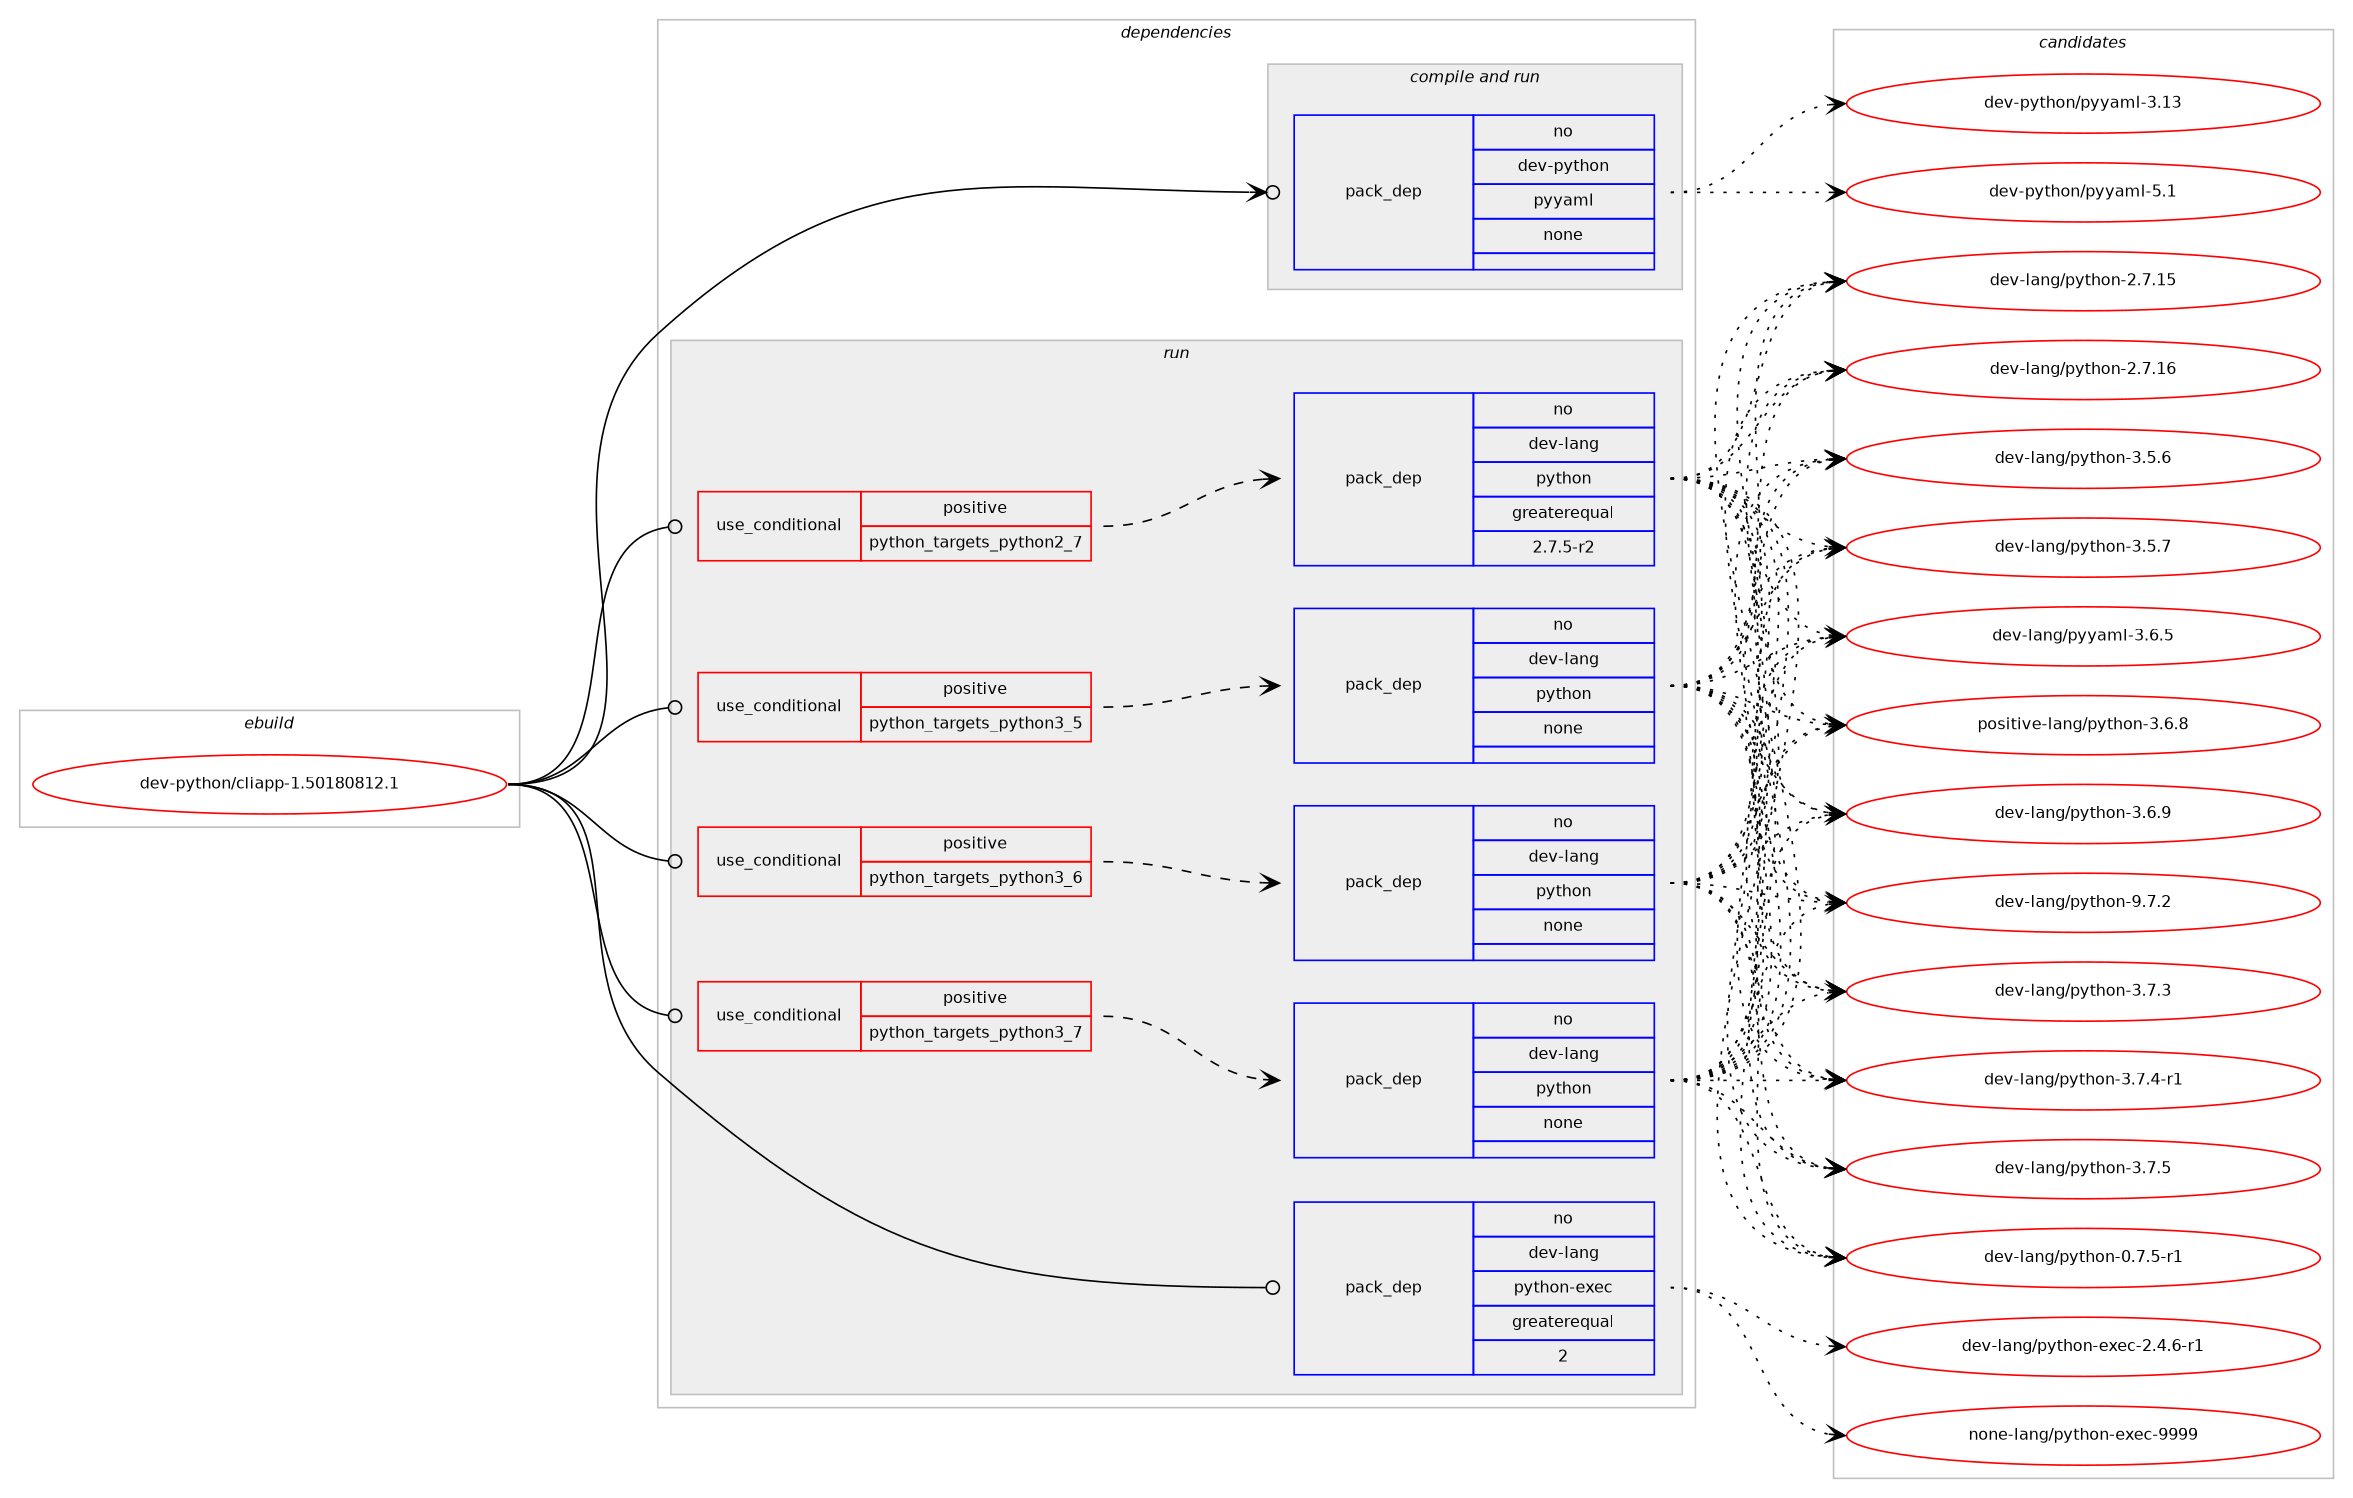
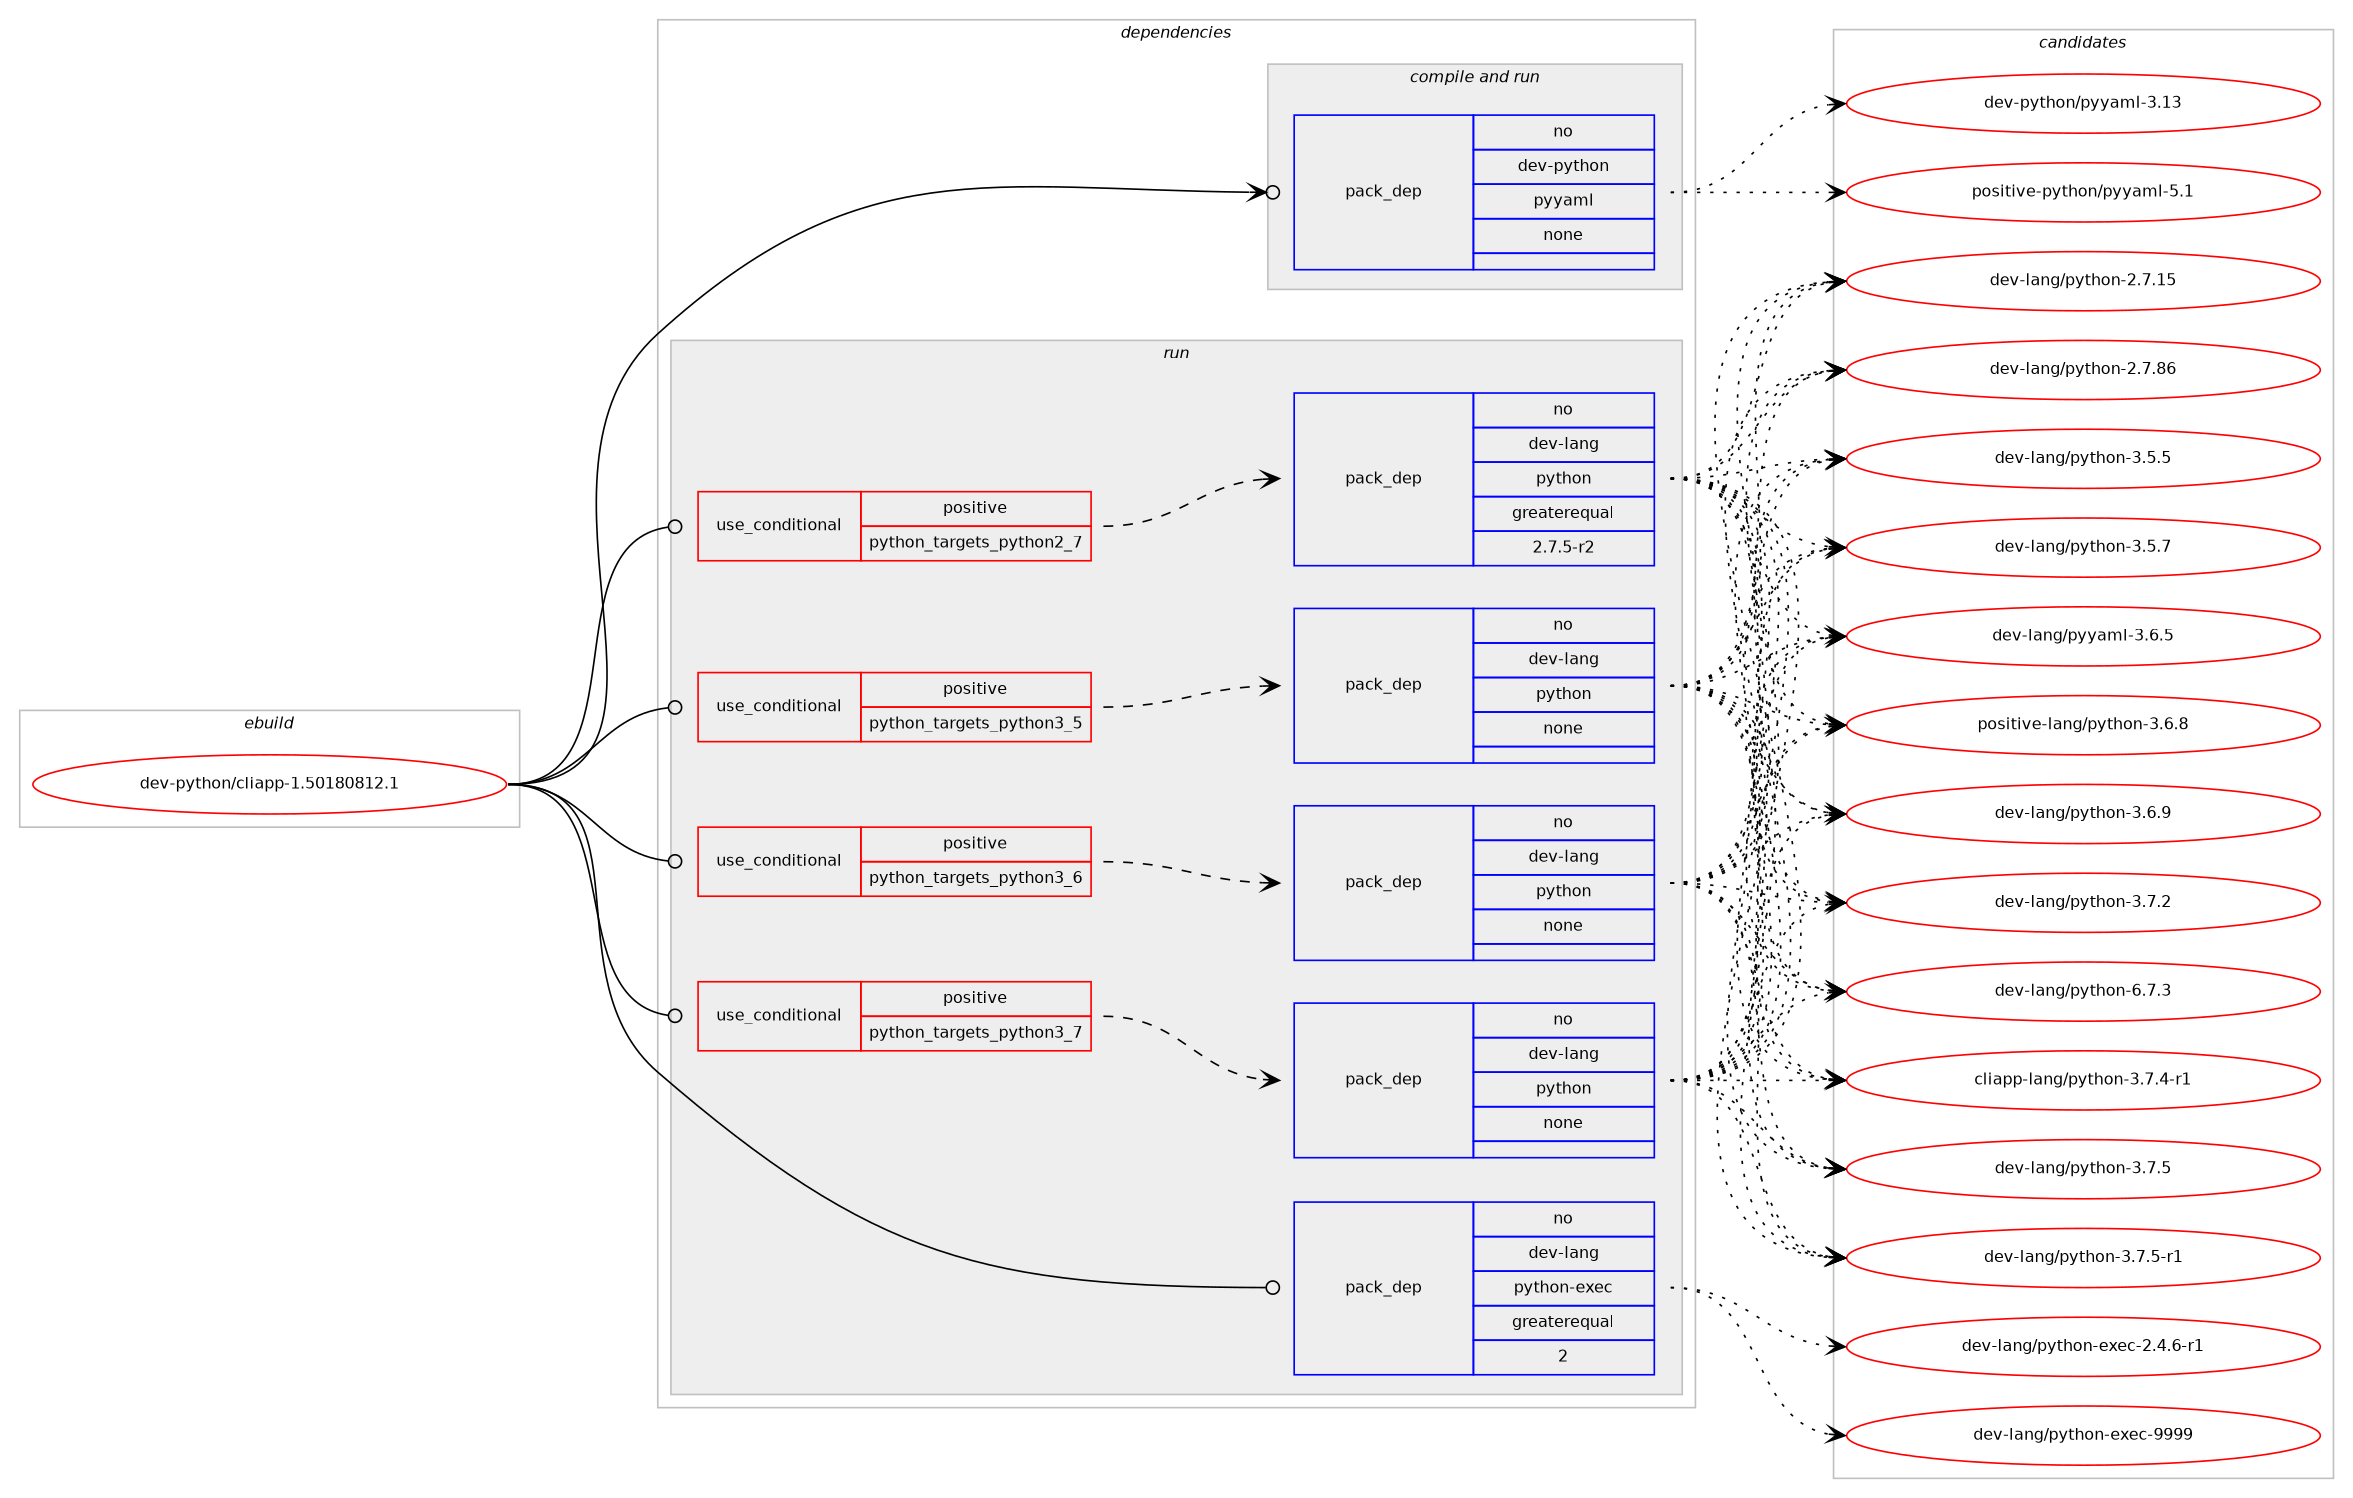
  digraph {
    compound=true
    concentrate=true
    fontname=Helvetica
    fontsize=10
    newrank=true
    rankdir=LR
    ranksep=1.5
    node [color=red fontname=Helvetica fontsize=10]
    edge [arrowhead=vee headport=w style=dotted tailport=e weight=100]
    n1 [label="dev-python/cliapp-1.50180812.1" width=4]
    n2 [color=blue label=<<TABLE BORDER="0" CELLBORDER="1" CELLSPACING="0" CELLPADDING="4" WIDTH="220"><TR><TD ROWSPAN="6" CELLPADDING="30">pack_dep</TD></TR><TR><TD WIDTH="110">no</TD></TR><TR><TD>dev-python</TD></TR><TR><TD>pyyaml</TD></TR><TR><TD>none</TD></TR><TR><TD></TD></TR></TABLE>> shape=none]
    n3 [color=blue label=<<TABLE BORDER="0" CELLBORDER="1" CELLSPACING="0" CELLPADDING="4" WIDTH="220"><TR><TD ROWSPAN="6" CELLPADDING="30">pack_dep</TD></TR><TR><TD WIDTH="110">no</TD></TR><TR><TD>dev-lang</TD></TR><TR><TD>python</TD></TR><TR><TD>greaterequal</TD></TR><TR><TD>2.7.5-r2</TD></TR></TABLE>> shape=none]
    n4 [label=<<TABLE BORDER="0" CELLBORDER="1" CELLSPACING="0" CELLPADDING="4"><TR><TD ROWSPAN="3" CELLPADDING="10">use_conditional</TD></TR><TR><TD>positive</TD></TR><TR><TD>python_targets_python2_7</TD></TR></TABLE>> shape=none]
    n5 [color=blue label=<<TABLE BORDER="0" CELLBORDER="1" CELLSPACING="0" CELLPADDING="4" WIDTH="220"><TR><TD ROWSPAN="6" CELLPADDING="30">pack_dep</TD></TR><TR><TD WIDTH="110">no</TD></TR><TR><TD>dev-lang</TD></TR><TR><TD>python</TD></TR><TR><TD>none</TD></TR><TR><TD></TD></TR></TABLE>> shape=none]
    n6 [label=<<TABLE BORDER="0" CELLBORDER="1" CELLSPACING="0" CELLPADDING="4"><TR><TD ROWSPAN="3" CELLPADDING="10">use_conditional</TD></TR><TR><TD>positive</TD></TR><TR><TD>python_targets_python3_5</TD></TR></TABLE>> shape=none]
    n7 [color=blue label=<<TABLE BORDER="0" CELLBORDER="1" CELLSPACING="0" CELLPADDING="4" WIDTH="220"><TR><TD ROWSPAN="6" CELLPADDING="30">pack_dep</TD></TR><TR><TD WIDTH="110">no</TD></TR><TR><TD>dev-lang</TD></TR><TR><TD>python</TD></TR><TR><TD>none</TD></TR><TR><TD></TD></TR></TABLE>> shape=none]
    n8 [label=<<TABLE BORDER="0" CELLBORDER="1" CELLSPACING="0" CELLPADDING="4"><TR><TD ROWSPAN="3" CELLPADDING="10">use_conditional</TD></TR><TR><TD>positive</TD></TR><TR><TD>python_targets_python3_6</TD></TR></TABLE>> shape=none]
    n9 [color=blue label=<<TABLE BORDER="0" CELLBORDER="1" CELLSPACING="0" CELLPADDING="4" WIDTH="220"><TR><TD ROWSPAN="6" CELLPADDING="30">pack_dep</TD></TR><TR><TD WIDTH="110">no</TD></TR><TR><TD>dev-lang</TD></TR><TR><TD>python</TD></TR><TR><TD>none</TD></TR><TR><TD></TD></TR></TABLE>> shape=none]
    n10 [label=<<TABLE BORDER="0" CELLBORDER="1" CELLSPACING="0" CELLPADDING="4"><TR><TD ROWSPAN="3" CELLPADDING="10">use_conditional</TD></TR><TR><TD>positive</TD></TR><TR><TD>python_targets_python3_7</TD></TR></TABLE>> shape=none]
    n11 [color=blue label=<<TABLE BORDER="0" CELLBORDER="1" CELLSPACING="0" CELLPADDING="4" WIDTH="220"><TR><TD ROWSPAN="6" CELLPADDING="30">pack_dep</TD></TR><TR><TD WIDTH="110">no</TD></TR><TR><TD>dev-lang</TD></TR><TR><TD>python-exec</TD></TR><TR><TD>greaterequal</TD></TR><TR><TD>2</TD></TR></TABLE>> shape=none]
    n12 [label="dev-python/pyyaml-3.13" width=4]
-   n13 [label="dev-python/pyyaml-5.1" width=4]
+   n13 [label="positive-python/pyyaml-5.1" width=4]
    n14 [label="dev-lang/python-2.7.15" width=4]
-   n15 [label="dev-lang/python-2.7.16" width=4]
-   n16 [label="dev-lang/python-3.5.6" width=4]
+   n15 [label="dev-lang/python-2.7.86" width=4]
+   n16 [label="dev-lang/python-3.5.5" width=4]
    n17 [label="dev-lang/python-3.5.7" width=4]
    n18 [label="dev-lang/pyyaml-3.6.5" width=4]
    n19 [label="positive-lang/python-3.6.8" width=4]
    n20 [label="dev-lang/python-3.6.9" width=4]
-   n21 [label="dev-lang/python-9.7.2" width=4]
-   n22 [label="dev-lang/python-3.7.3" width=4]
-   n23 [label="dev-lang/python-3.7.4-r1" width=4]
+   n21 [label="dev-lang/python-3.7.2" width=4]
+   n22 [label="dev-lang/python-6.7.3" width=4]
+   n23 [label="cliapp-lang/python-3.7.4-r1" width=4]
    n24 [label="dev-lang/python-3.7.5" width=4]
-   n25 [label="dev-lang/python-0.7.5-r1" width=4]
+   n25 [label="dev-lang/python-3.7.5-r1" width=4]
    n26 [label="dev-lang/python-exec-2.4.6-r1" width=4]
-   n27 [label="none-lang/python-exec-9999" width=4]
+   n27 [label="dev-lang/python-exec-9999" width=4]
    subgraph cluster_1 {
      color=gray
      label=<<i>ebuild</i>>
      rank=same
      n1
    }
    subgraph cluster_2 {
      color=gray
      label=<<i>dependencies</i>>
      subgraph cluster_3 {
        color=gray
        fillcolor="#eeeeee"
        label=<<i>compile</i>>
        style=filled
      }
      subgraph cluster_4 {
        color=gray
        fillcolor="#eeeeee"
        label=<<i>compile and run</i>>
        style=filled
        subgraph sub_5 {
          color=gray
          fillcolor="#eeeeee"
          label=<<i>compile and run</i>>
          style=filled
          n2
        }
      }
      subgraph cluster_6 {
        color=gray
        fillcolor="#eeeeee"
        label=<<i>run</i>>
        style=filled
        subgraph sub_7 {
          color=gray
          fillcolor="#eeeeee"
          label=<<i>run</i>>
          style=filled
          n4
          subgraph sub_8 {
            color=gray
            fillcolor="#eeeeee"
            label=<<i>run</i>>
            style=filled
            n3
          }
        }
        subgraph sub_9 {
          color=gray
          fillcolor="#eeeeee"
          label=<<i>run</i>>
          style=filled
          n6
          subgraph sub_10 {
            color=gray
            fillcolor="#eeeeee"
            label=<<i>run</i>>
            style=filled
            n5
          }
        }
        subgraph sub_11 {
          color=gray
          fillcolor="#eeeeee"
          label=<<i>run</i>>
          style=filled
          n8
          subgraph sub_12 {
            color=gray
            fillcolor="#eeeeee"
            label=<<i>run</i>>
            style=filled
            n7
          }
        }
        subgraph sub_13 {
          color=gray
          fillcolor="#eeeeee"
          label=<<i>run</i>>
          style=filled
          n10
          subgraph sub_14 {
            color=gray
            fillcolor="#eeeeee"
            label=<<i>run</i>>
            style=filled
            n9
          }
        }
        subgraph sub_15 {
          color=gray
          fillcolor="#eeeeee"
          label=<<i>run</i>>
          style=filled
          n11
        }
      }
    }
    subgraph cluster_16 {
      color=gray
      label=<<i>candidates</i>>
      rank=same
      subgraph sub_17 {
        color=black
        label=<<i>candidates</i>>
        nodesep=1
        rank=same
        n12
        n13
      }
      subgraph sub_18 {
        color=black
        label=<<i>candidates</i>>
        nodesep=1
        rank=same
        n14
        n15
        n16
        n17
        n18
        n19
        n20
        n21
        n22
        n23
        n24
        n25
      }
      subgraph sub_19 {
        color=black
        label=<<i>candidates</i>>
        nodesep=1
        rank=same
        n14
        n15
        n16
        n17
        n18
        n19
        n20
        n21
        n22
        n23
        n24
        n25
      }
      subgraph sub_20 {
        color=black
        label=<<i>candidates</i>>
        nodesep=1
        rank=same
        n14
        n15
        n16
        n17
        n18
        n19
        n20
        n21
        n22
        n23
        n24
        n25
      }
      subgraph sub_21 {
        color=black
        label=<<i>candidates</i>>
        nodesep=1
        rank=same
        n14
        n15
        n16
        n17
        n18
        n19
        n20
        n21
        n22
        n23
        n24
        n25
      }
      subgraph sub_22 {
        color=black
        label=<<i>candidates</i>>
        nodesep=1
        rank=same
        n26
        n27
      }
    }
    n1 -> n2 [arrowhead=odotvee style=solid weight=20]
    n1 -> n4 [arrowhead=odot style=solid weight=20]
    n1 -> n6 [arrowhead=odot style=solid weight=20]
    n1 -> n8 [arrowhead=odot style=solid weight=20]
    n1 -> n10 [arrowhead=odot style=solid weight=20]
    n1 -> n11 [arrowhead=odot style=solid weight=20]
    n2 -> n12
    n2 -> n13
    n3 -> n14
    n3 -> n15
    n3 -> n16
    n3 -> n17
    n3 -> n18
    n3 -> n19
    n3 -> n20
    n3 -> n21
    n3 -> n22
    n3 -> n23
    n3 -> n24
    n3 -> n25
    n4 -> n3 [style=dashed weight=20]
    n5 -> n14
    n5 -> n15
    n5 -> n16
    n5 -> n17
    n5 -> n18
    n5 -> n19
    n5 -> n20
    n5 -> n21
    n5 -> n22
    n5 -> n23
    n5 -> n24
    n5 -> n25
    n6 -> n5 [style=dashed weight=20]
    n7 -> n14
    n7 -> n15
    n7 -> n16
    n7 -> n17
    n7 -> n18
    n7 -> n19
    n7 -> n20
    n7 -> n21
    n7 -> n22
    n7 -> n23
    n7 -> n24
    n7 -> n25
    n8 -> n7 [style=dashed weight=20]
    n9 -> n14
    n9 -> n15
    n9 -> n16
    n9 -> n17
    n9 -> n18
    n9 -> n19
    n9 -> n20
    n9 -> n21
    n9 -> n22
    n9 -> n23
    n9 -> n24
    n9 -> n25
    n10 -> n9 [style=dashed weight=20]
    n11 -> n26
    n11 -> n27
  }
